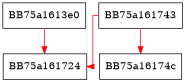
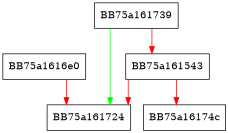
  digraph {
    splines=ortho
    node [shape=box]
    edge [color=red]
-   BB75a1616e0 [label=BB75a1613e0]
+   BB75a1616e0
    BB75a161724
-   BB75a161743
+   BB75a161739
+   BB75a161743 [label=BB75a161543]
    BB75a16174c
    BB75a1616e0 -> BB75a161724
+   BB75a161739 -> BB75a161724 [color=green]
+   BB75a161739 -> BB75a161743
    BB75a161743 -> BB75a161724
    BB75a161743 -> BB75a16174c
  }
